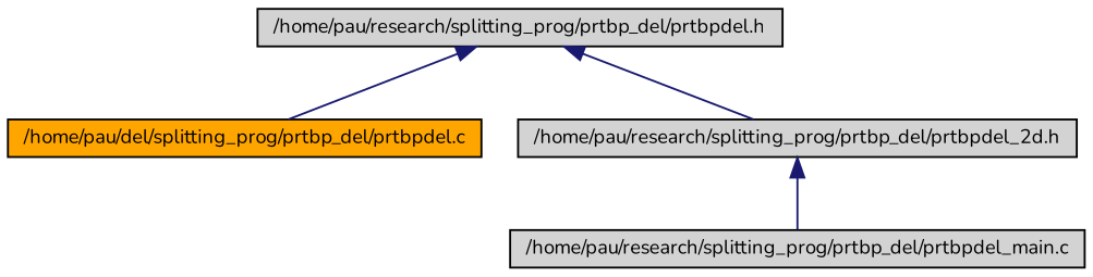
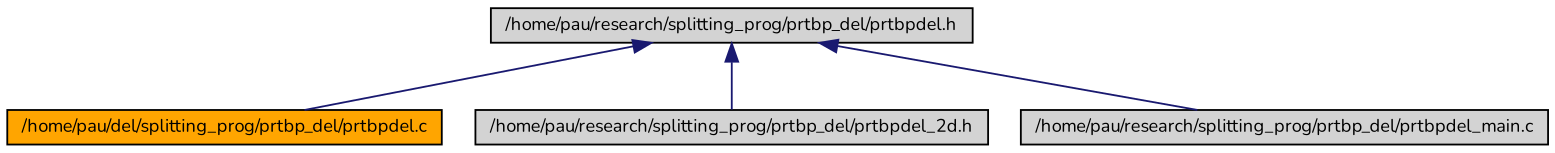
  digraph {
    fontname=Nunito
    node [color=black fillcolor=lightgrey fontname=Nunito fontsize=10 shape=record style=filled]
    edge [color=midnightblue dir=back fontname=Nunito fontsize=10 labelfontname=FreeSans labelfontsize=10 style=solid]
    n1 [fontcolor=black height=0.2 label="/home/pau/research/splitting_prog/prtbp_del/prtbpdel.h" width=0.4]
    n2 [fillcolor=orange height=0.2 label="/home/pau/del/splitting_prog/prtbp_del/prtbpdel.c" width=0.4]
    n3 [height=0.2 label="/home/pau/research/splitting_prog/prtbp_del/prtbpdel_2d.h" width=0.4]
    n4 [height=0.2 label="/home/pau/research/splitting_prog/prtbp_del/prtbpdel_main.c" width=0.4]
    n1 -> n2
    n1 -> n3
-   n3 -> n4
+   n1 -> n4
  }
